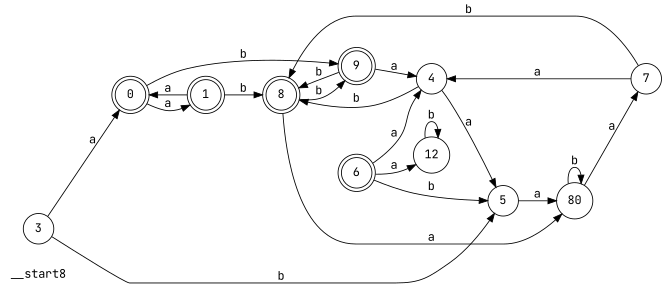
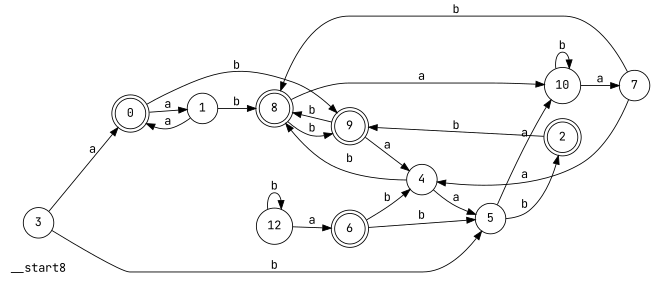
  digraph {
    fontname="JetBrains Mono"
    rankdir=LR
    node [fontname="JetBrains Mono" shape=doublecircle color=black fillcolor=white style="rounded,filled"]
    edge [fontname="JetBrains Mono"]
    n1 [label=__start8 shape=none color="" fillcolor="" style=""]
    n2 [label=0]
-   n3 [label=1]
+   n3 [label=1 shape=circle]
    n4 [label=9]
    n5 [label=8]
    n6 [label=4 shape=circle style=filled]
-   n7 [label=80 shape=circle style=filled]
+   n7 [label=10 shape=circle style=filled]
+   n8 [label=2]
    n9 [label=3 shape=circle style=filled]
    n10 [label=5 shape=circle style=filled]
    n11 [label=7 shape=circle style=filled]
    n12 [label=6]
    n13 [label=12 shape=circle style=filled]
    n2 -> n3 [label=a]
    n2 -> n4 [label=b]
    n3 -> n2 [label=a]
    n3 -> n5 [label=b]
    n4 -> n5 [label=b]
    n4 -> n6 [label=a]
    n5 -> n4 [label=b]
    n5 -> n7 [label=a]
    n6 -> n5 [label=b]
    n6 -> n10 [label=a]
    n7 -> n7 [label=b]
    n7 -> n11 [label=a]
+   n8 -> n4 [label=b]
    n9 -> n2 [label=a]
    n9 -> n10 [label=b]
    n10 -> n7 [label=a]
+   n10 -> n8 [label=b]
    n11 -> n5 [label=b]
    n11 -> n6 [label=a]
-   n12 -> n6 [label=a]
+   n12 -> n6 [label=b]
    n12 -> n10 [label=b]
-   n12 -> n13 [label=a]
+   n13 -> n12 [label=a]
    n13 -> n13 [label=b]
  }
